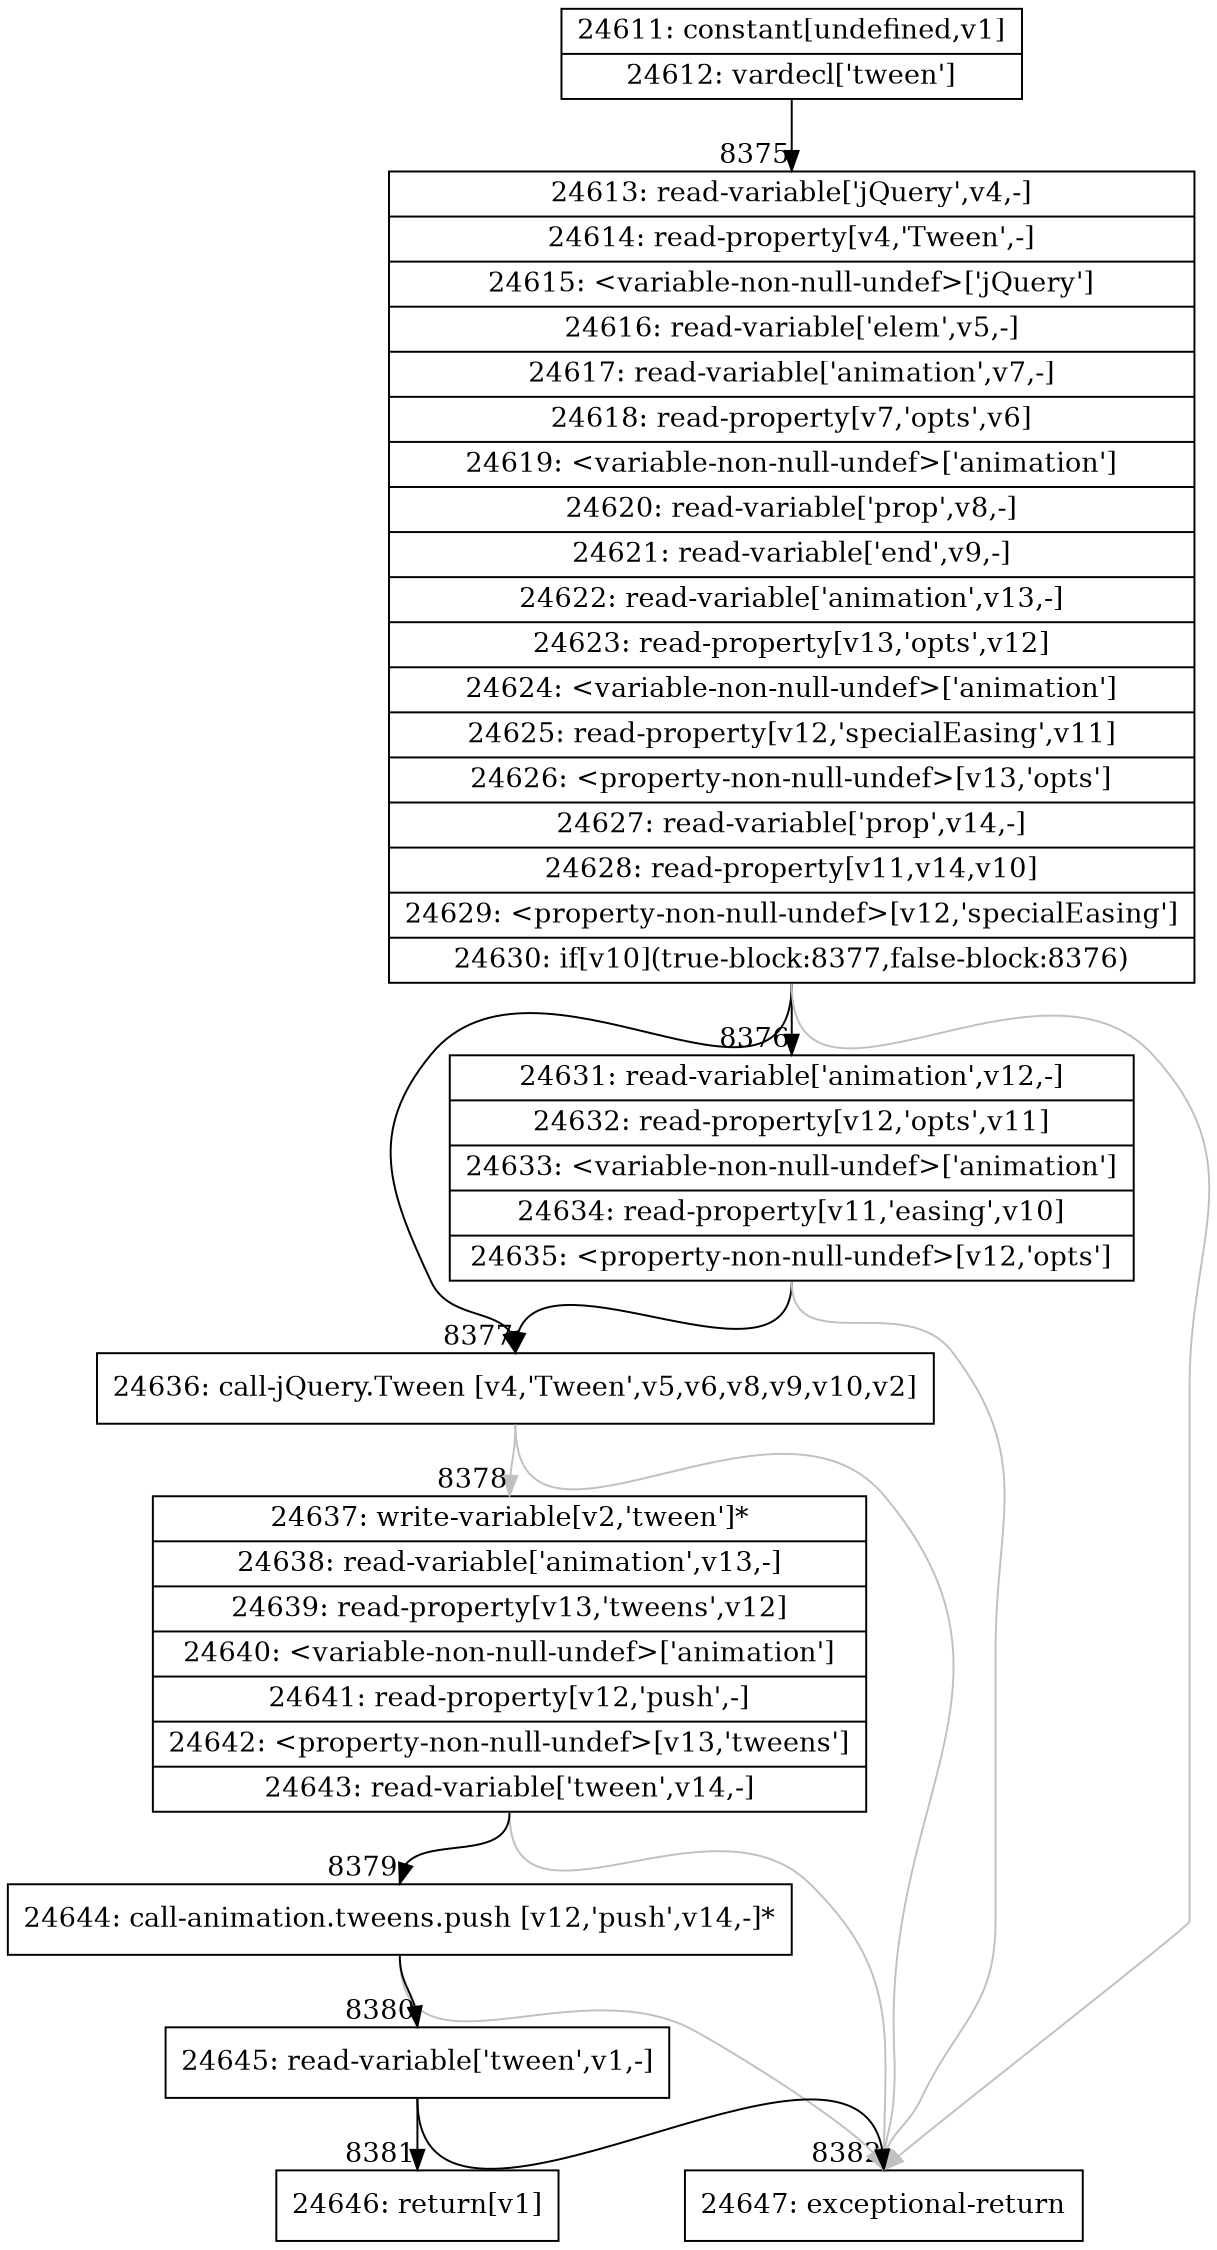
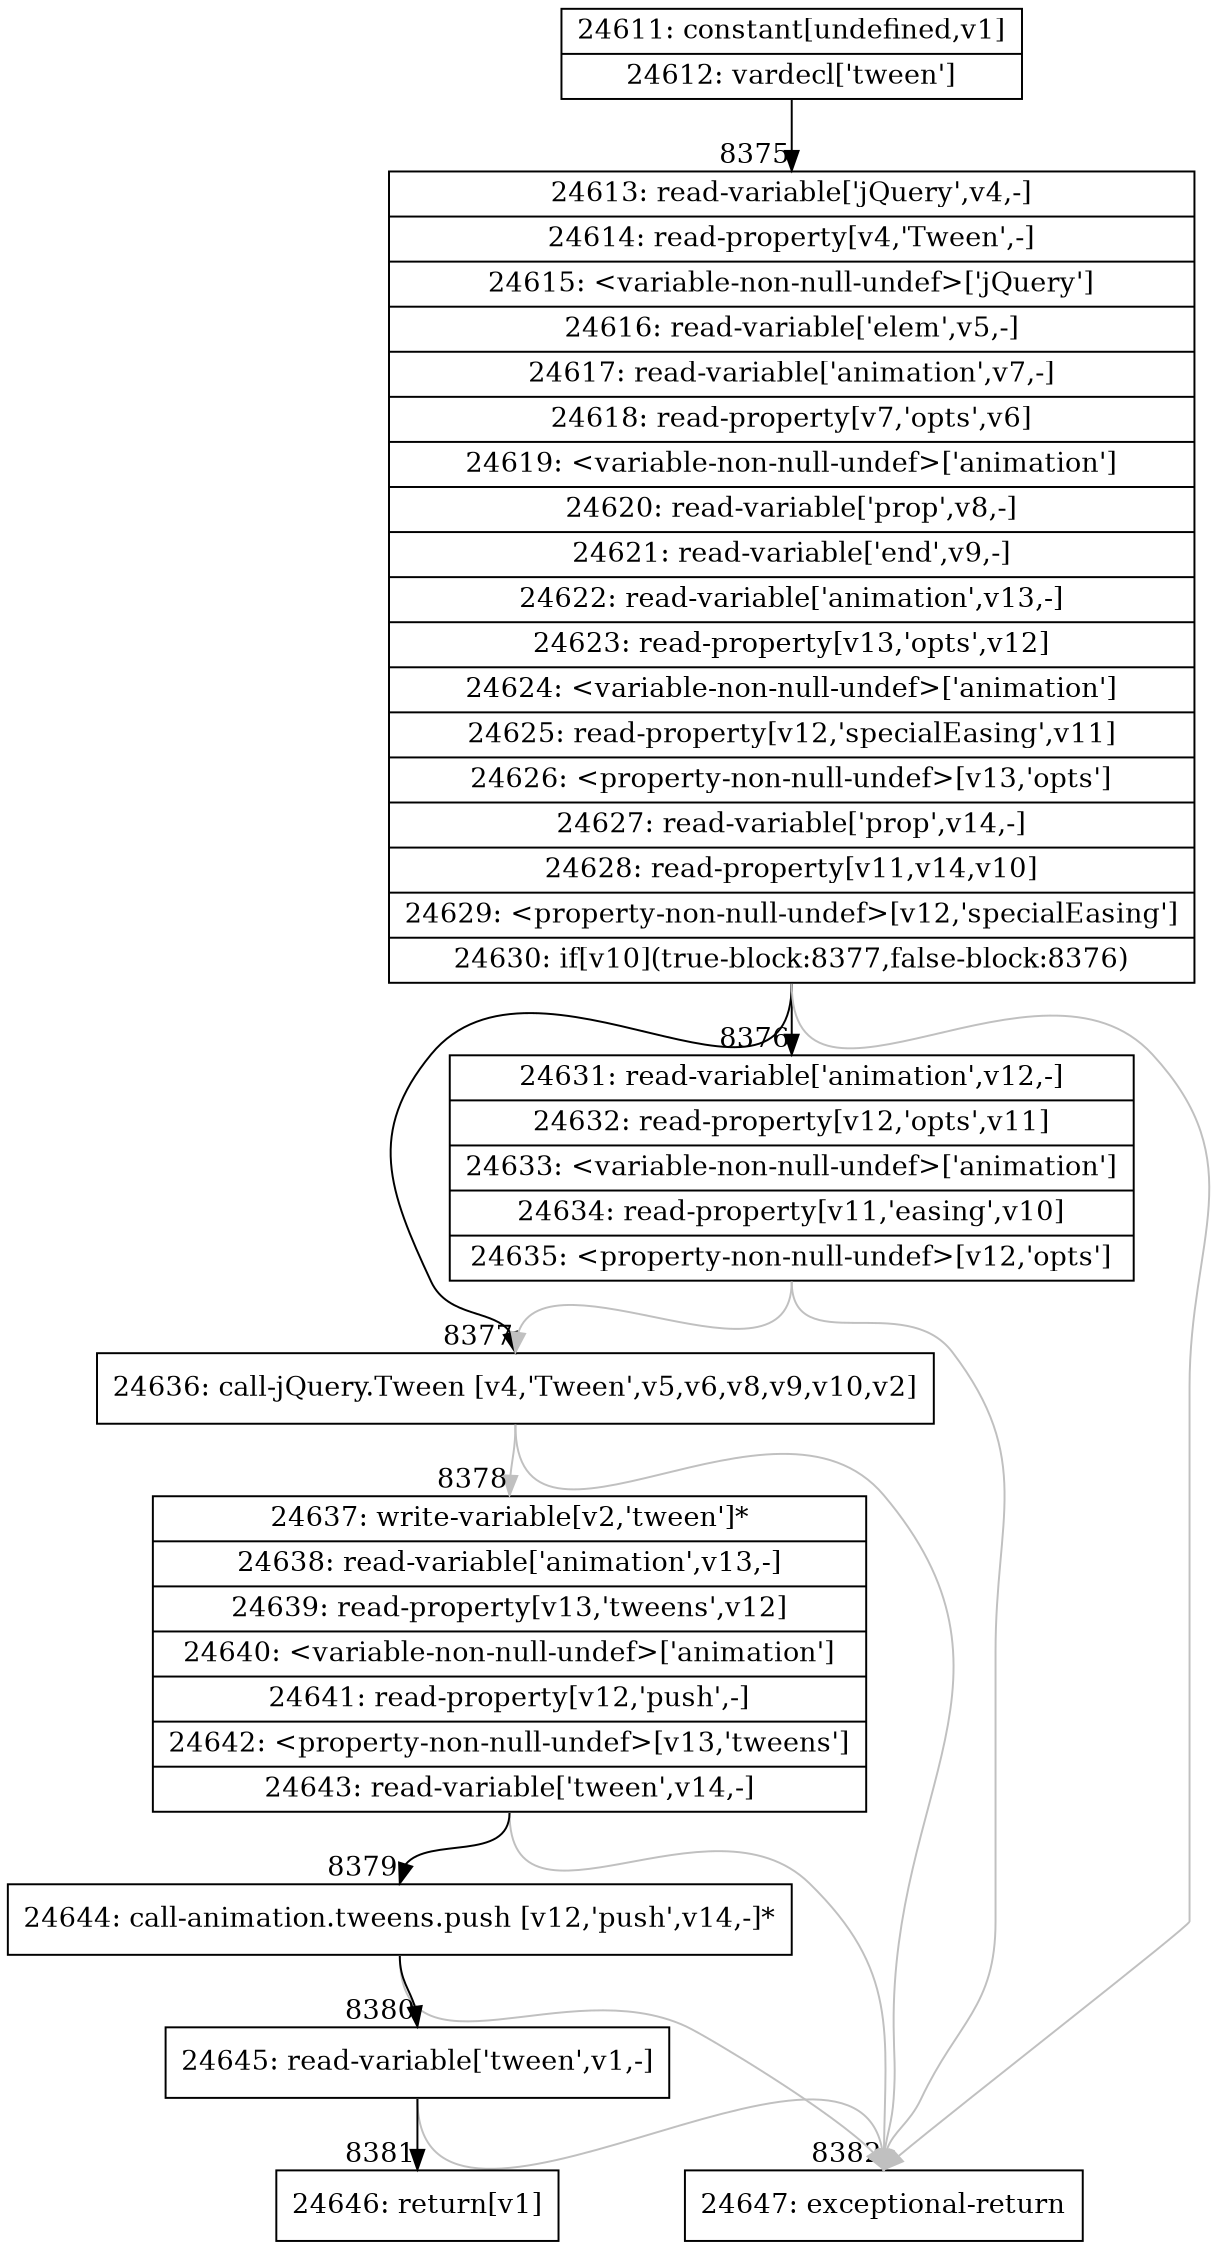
  digraph {
    rankdir=TD
    node [shape=record]
    edge [headport=n tailport=s]
    n1 [label="{24611: constant[undefined,v1]|24612: vardecl['tween']}"]
    n2 [label="{24613: read-variable['jQuery',v4,-]|24614: read-property[v4,'Tween',-]|24615: \<variable-non-null-undef\>['jQuery']|24616: read-variable['elem',v5,-]|24617: read-variable['animation',v7,-]|24618: read-property[v7,'opts',v6]|24619: \<variable-non-null-undef\>['animation']|24620: read-variable['prop',v8,-]|24621: read-variable['end',v9,-]|24622: read-variable['animation',v13,-]|24623: read-property[v13,'opts',v12]|24624: \<variable-non-null-undef\>['animation']|24625: read-property[v12,'specialEasing',v11]|24626: \<property-non-null-undef\>[v13,'opts']|24627: read-variable['prop',v14,-]|24628: read-property[v11,v14,v10]|24629: \<property-non-null-undef\>[v12,'specialEasing']|24630: if[v10](true-block:8377,false-block:8376)}"]
    n3 [label="{24636: call-jQuery.Tween [v4,'Tween',v5,v6,v8,v9,v10,v2]}"]
    n4 [label="{24631: read-variable['animation',v12,-]|24632: read-property[v12,'opts',v11]|24633: \<variable-non-null-undef\>['animation']|24634: read-property[v11,'easing',v10]|24635: \<property-non-null-undef\>[v12,'opts']}"]
    n5 [label="{24647: exceptional-return}"]
    n6 [label="{24637: write-variable[v2,'tween']*|24638: read-variable['animation',v13,-]|24639: read-property[v13,'tweens',v12]|24640: \<variable-non-null-undef\>['animation']|24641: read-property[v12,'push',-]|24642: \<property-non-null-undef\>[v13,'tweens']|24643: read-variable['tween',v14,-]}"]
    n7 [label="{24644: call-animation.tweens.push [v12,'push',v14,-]*}"]
    n8 [label="{24645: read-variable['tween',v1,-]}"]
    n9 [label="{24646: return[v1]}"]
    n1 -> n2 [headlabel="      8375"]
    n2 -> n3 [headlabel="      8377"]
    n2 -> n4 [headlabel="      8376"]
    n2 -> n5 [color=gray headlabel="      8382"]
    n3 -> n5 [color=gray]
    n3 -> n6 [color=gray headlabel="      8378"]
-   n4 -> n3
+   n4 -> n3 [color=gray]
    n4 -> n5 [color=gray]
    n6 -> n5 [color=gray]
    n6 -> n7 [headlabel="      8379"]
    n7 -> n5 [color=gray]
    n7 -> n8 [headlabel="      8380"]
-   n8 -> n5 [color=black]
+   n8 -> n5 [color=gray]
    n8 -> n9 [headlabel="      8381"]
  }
